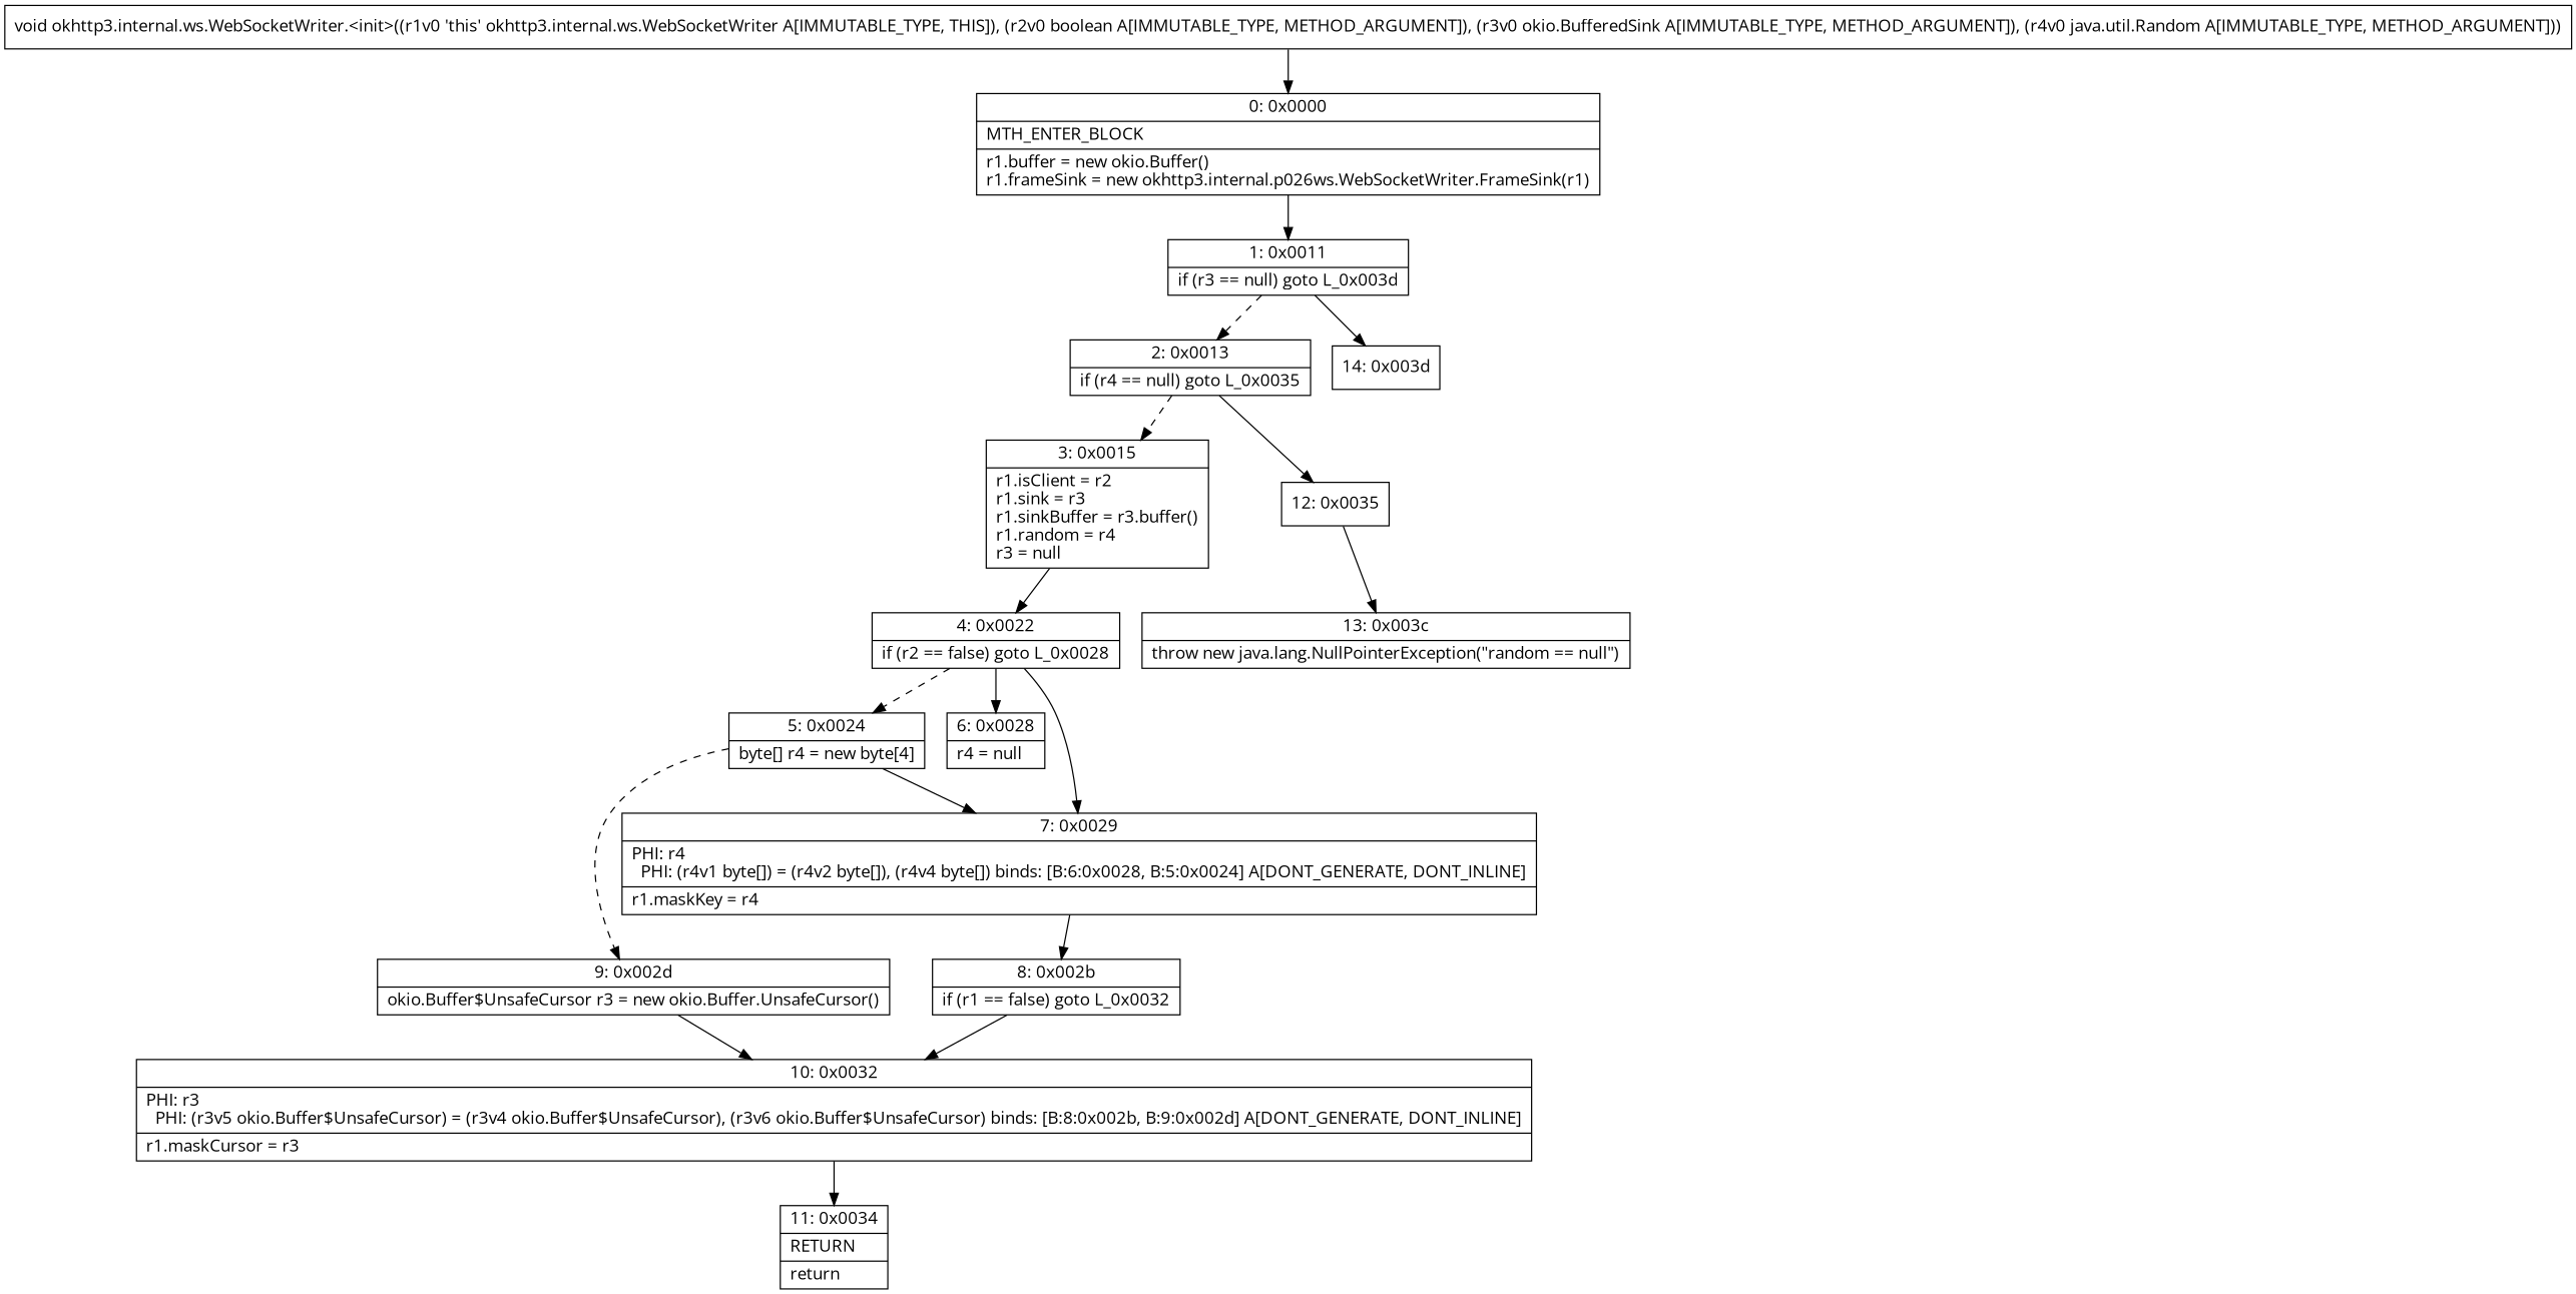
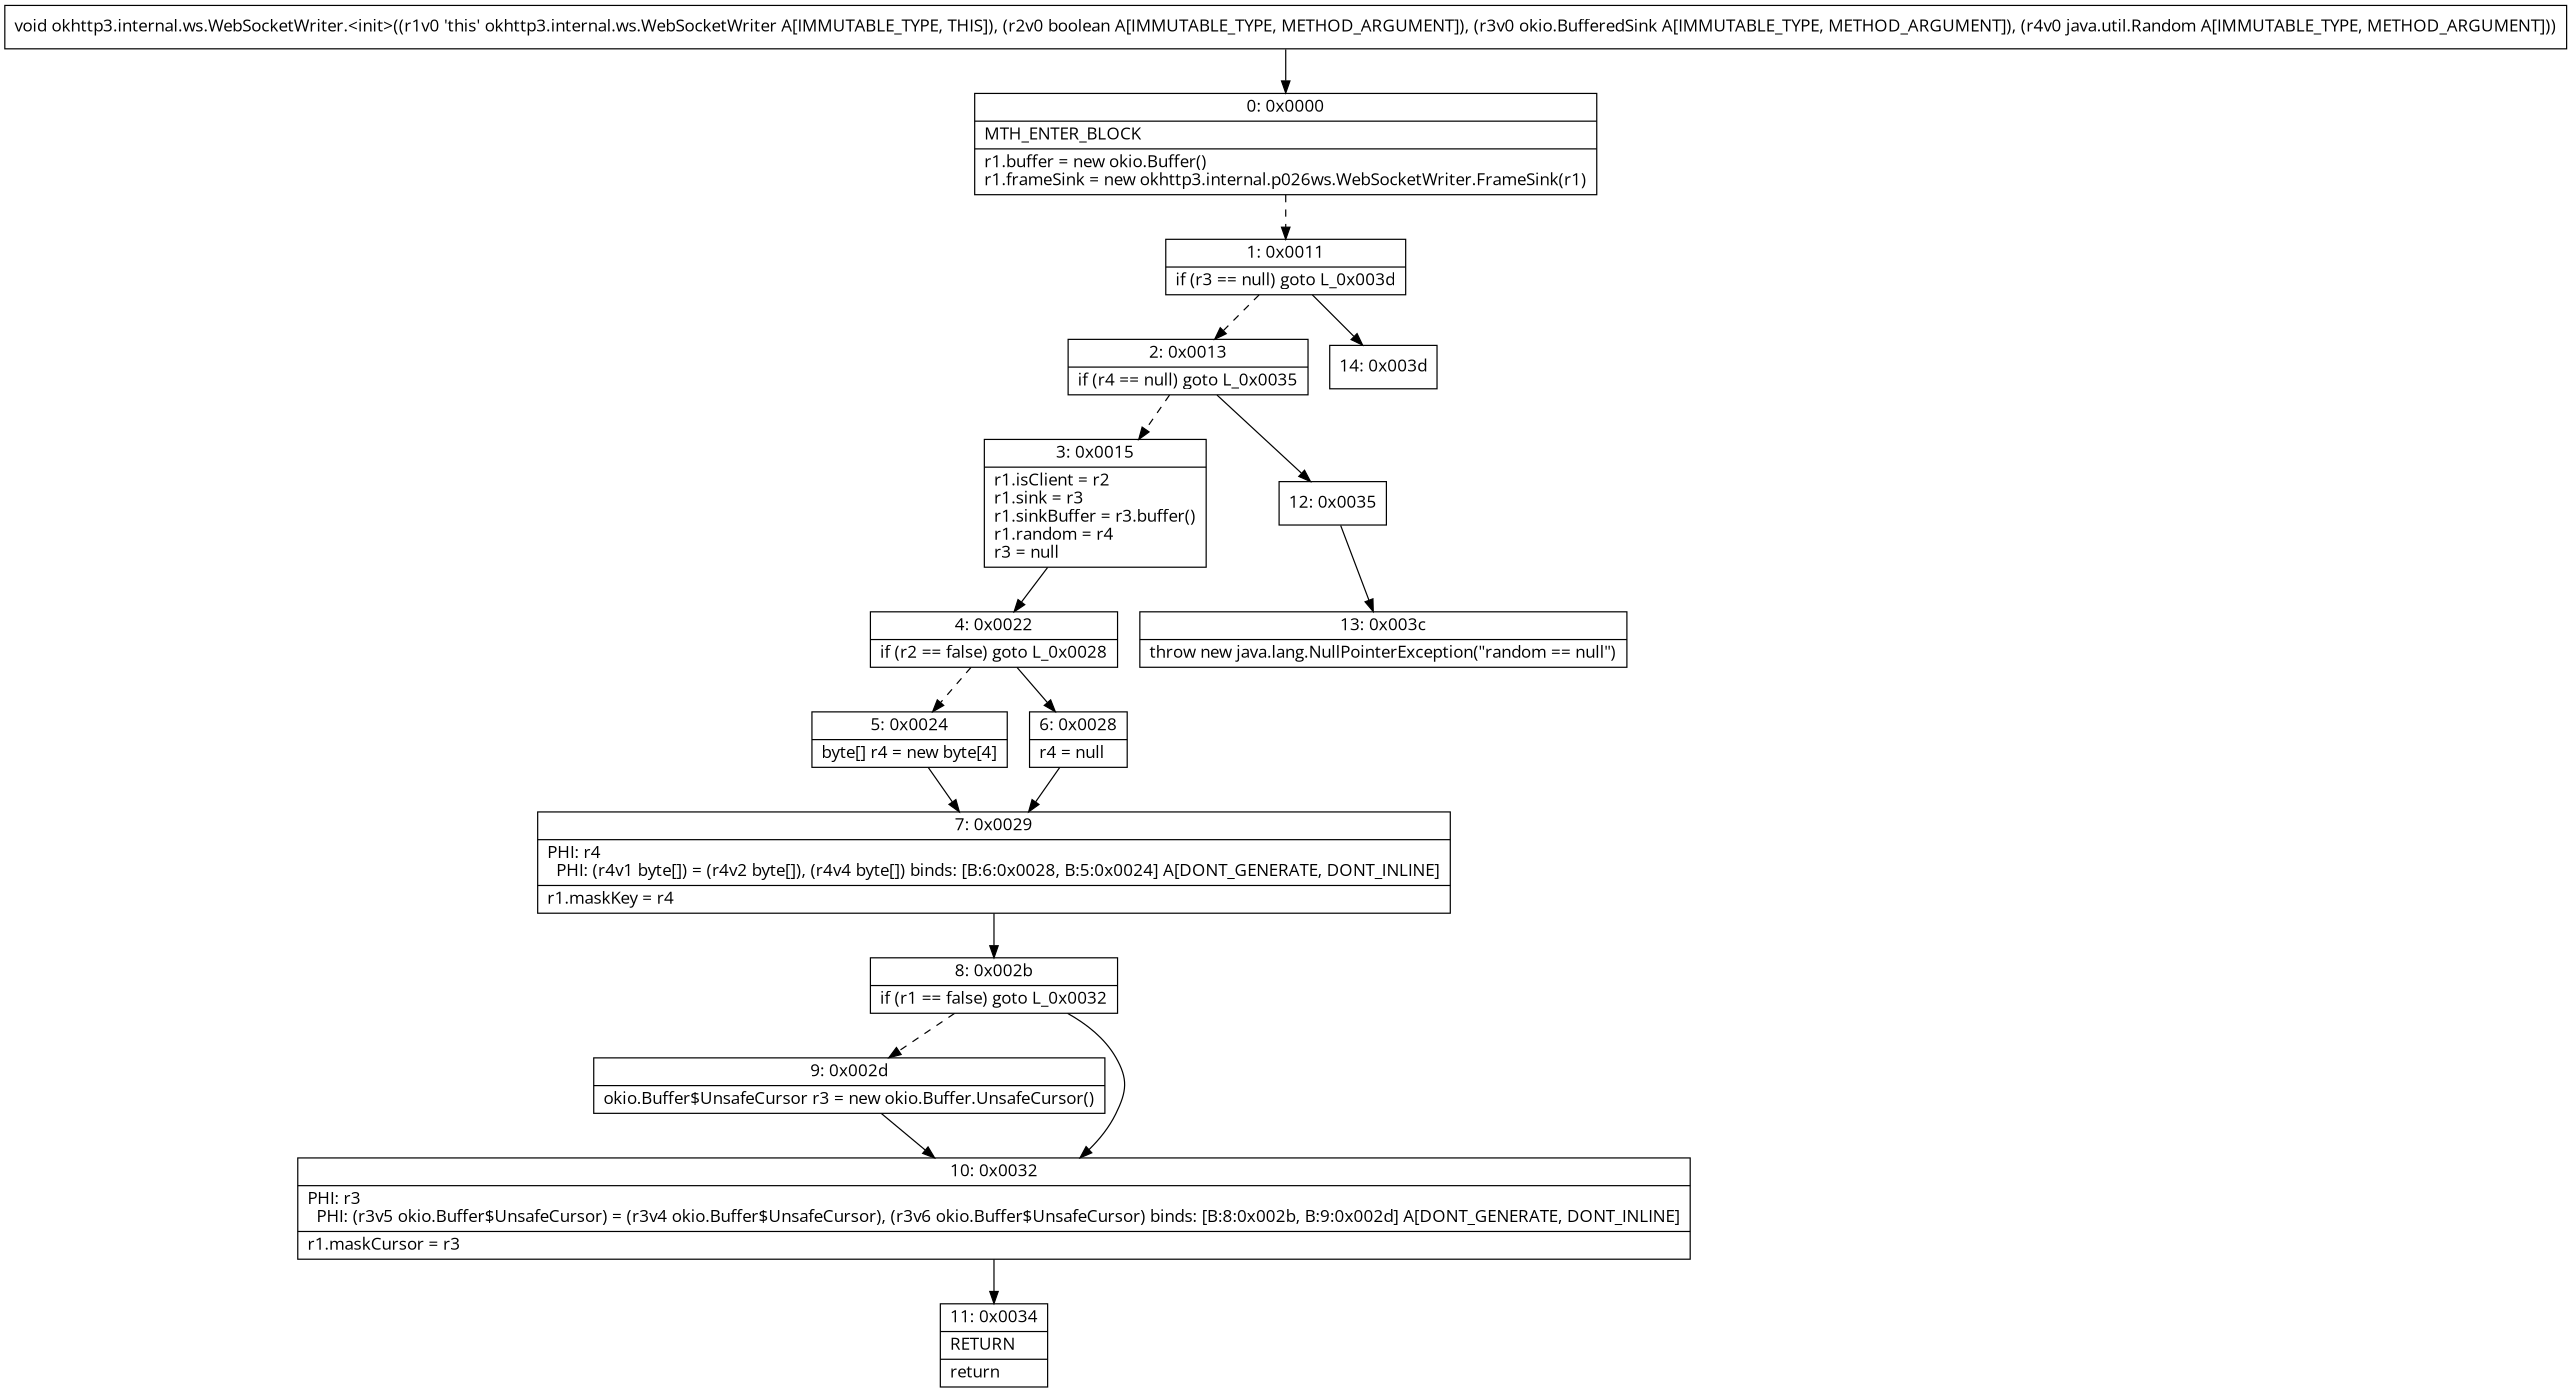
  digraph {
    fontname="Open Sans"
    node [fontname="Open Sans" shape=record]
    edge [fontname="Open Sans"]
    n1 [label="{0\:\ 0x0000|MTH_ENTER_BLOCK\l|r1.buffer = new okio.Buffer()\lr1.frameSink = new okhttp3.internal.p026ws.WebSocketWriter.FrameSink(r1)\l}"]
    n2 [label="{1\:\ 0x0011|if (r3 == null) goto L_0x003d\l}"]
    n3 [label="{2\:\ 0x0013|if (r4 == null) goto L_0x0035\l}"]
    n4 [label="{14\:\ 0x003d}"]
    n5 [label="{3\:\ 0x0015|r1.isClient = r2\lr1.sink = r3\lr1.sinkBuffer = r3.buffer()\lr1.random = r4\lr3 = null\l}"]
    n6 [label="{12\:\ 0x0035}"]
    n7 [label="{4\:\ 0x0022|if (r2 == false) goto L_0x0028\l}"]
    n8 [label="{13\:\ 0x003c|throw new java.lang.NullPointerException(\"random == null\")\l}"]
    n9 [label="{5\:\ 0x0024|byte[] r4 = new byte[4]\l}"]
    n10 [label="{6\:\ 0x0028|r4 = null\l}"]
    n11 [label="{7\:\ 0x0029|PHI: r4 \l  PHI: (r4v1 byte[]) = (r4v2 byte[]), (r4v4 byte[]) binds: [B:6:0x0028, B:5:0x0024] A[DONT_GENERATE, DONT_INLINE]\l|r1.maskKey = r4\l}"]
    n12 [label="{8\:\ 0x002b|if (r1 == false) goto L_0x0032\l}"]
    n13 [label="{9\:\ 0x002d|okio.Buffer$UnsafeCursor r3 = new okio.Buffer.UnsafeCursor()\l}"]
    n14 [label="{10\:\ 0x0032|PHI: r3 \l  PHI: (r3v5 okio.Buffer$UnsafeCursor) = (r3v4 okio.Buffer$UnsafeCursor), (r3v6 okio.Buffer$UnsafeCursor) binds: [B:8:0x002b, B:9:0x002d] A[DONT_GENERATE, DONT_INLINE]\l|r1.maskCursor = r3\l}"]
    n15 [label="{11\:\ 0x0034|RETURN\l|return\l}"]
    n16 [label="{void okhttp3.internal.ws.WebSocketWriter.\<init\>((r1v0 'this' okhttp3.internal.ws.WebSocketWriter A[IMMUTABLE_TYPE, THIS]), (r2v0 boolean A[IMMUTABLE_TYPE, METHOD_ARGUMENT]), (r3v0 okio.BufferedSink A[IMMUTABLE_TYPE, METHOD_ARGUMENT]), (r4v0 java.util.Random A[IMMUTABLE_TYPE, METHOD_ARGUMENT])) }"]
-   n1 -> n2
+   n1 -> n2 [style=dashed]
    n2 -> n3 [style=dashed]
    n2 -> n4
    n3 -> n5 [style=dashed]
    n3 -> n6
    n5 -> n7
    n6 -> n8
    n7 -> n9 [style=dashed]
    n7 -> n10
    n9 -> n11
-   n7 -> n11
+   n10 -> n11
    n11 -> n12
-   n9 -> n13 [style=dashed]
+   n12 -> n13 [style=dashed]
    n12 -> n14
    n13 -> n14
    n14 -> n15
    n16 -> n1
  }
